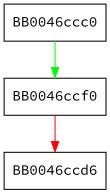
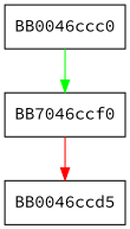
  digraph {
    fontname="Source Code Pro"
    splines=ortho
    node [fontname="Source Code Pro" shape=box]
    edge [fontname="Source Code Pro"]
    BB0046ccc0
-   BB0046ccf0
-   BB0046ccd5 [label=BB0046ccd6]
+   BB0046ccf0 [label=BB7046ccf0]
+   BB0046ccd5
    BB0046ccc0 -> BB0046ccf0 [color=green]
    BB0046ccf0 -> BB0046ccd5 [color=red]
  }
